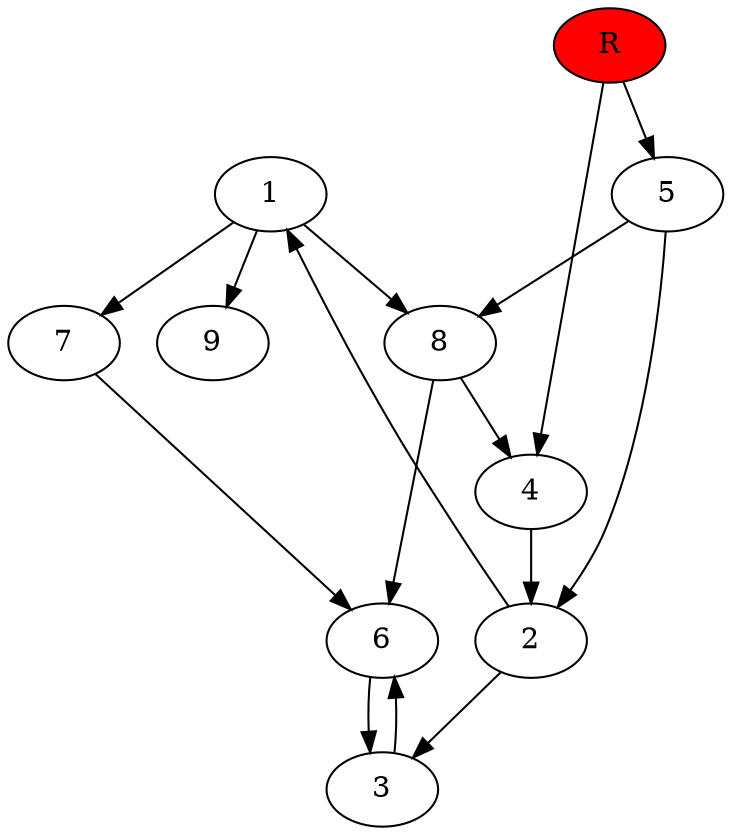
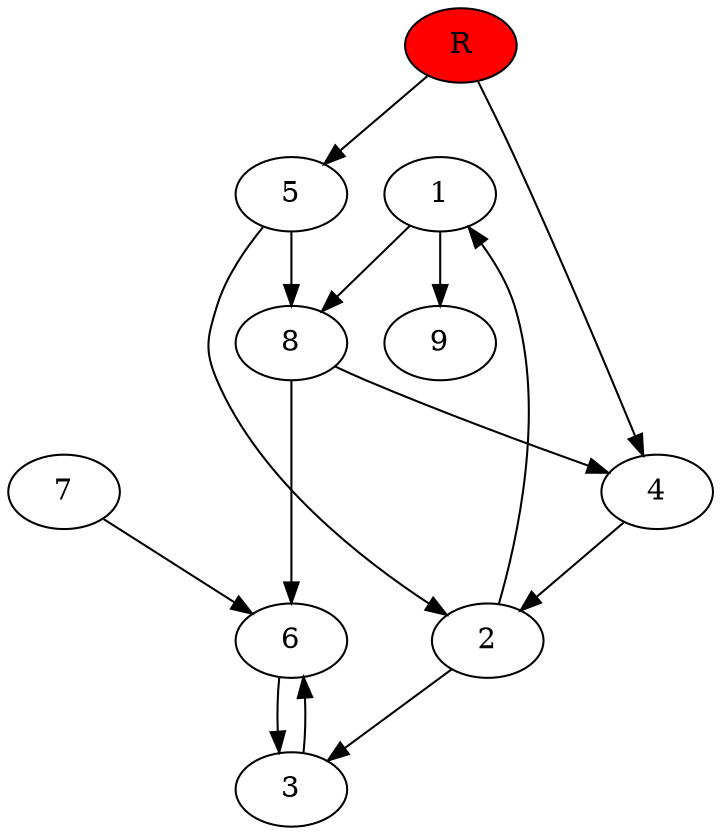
  digraph {
    1
    7
    8
    9
    6
    4
    2
    3
    5
    R [fillcolor="#ff0000" style=filled]
-   1 -> 7
    1 -> 8
    1 -> 9
    7 -> 6
    8 -> 6
    8 -> 4
    6 -> 3
    4 -> 2
    2 -> 1
    2 -> 3
    3 -> 6
    5 -> 8
    5 -> 2
    R -> 4
    R -> 5
  }
